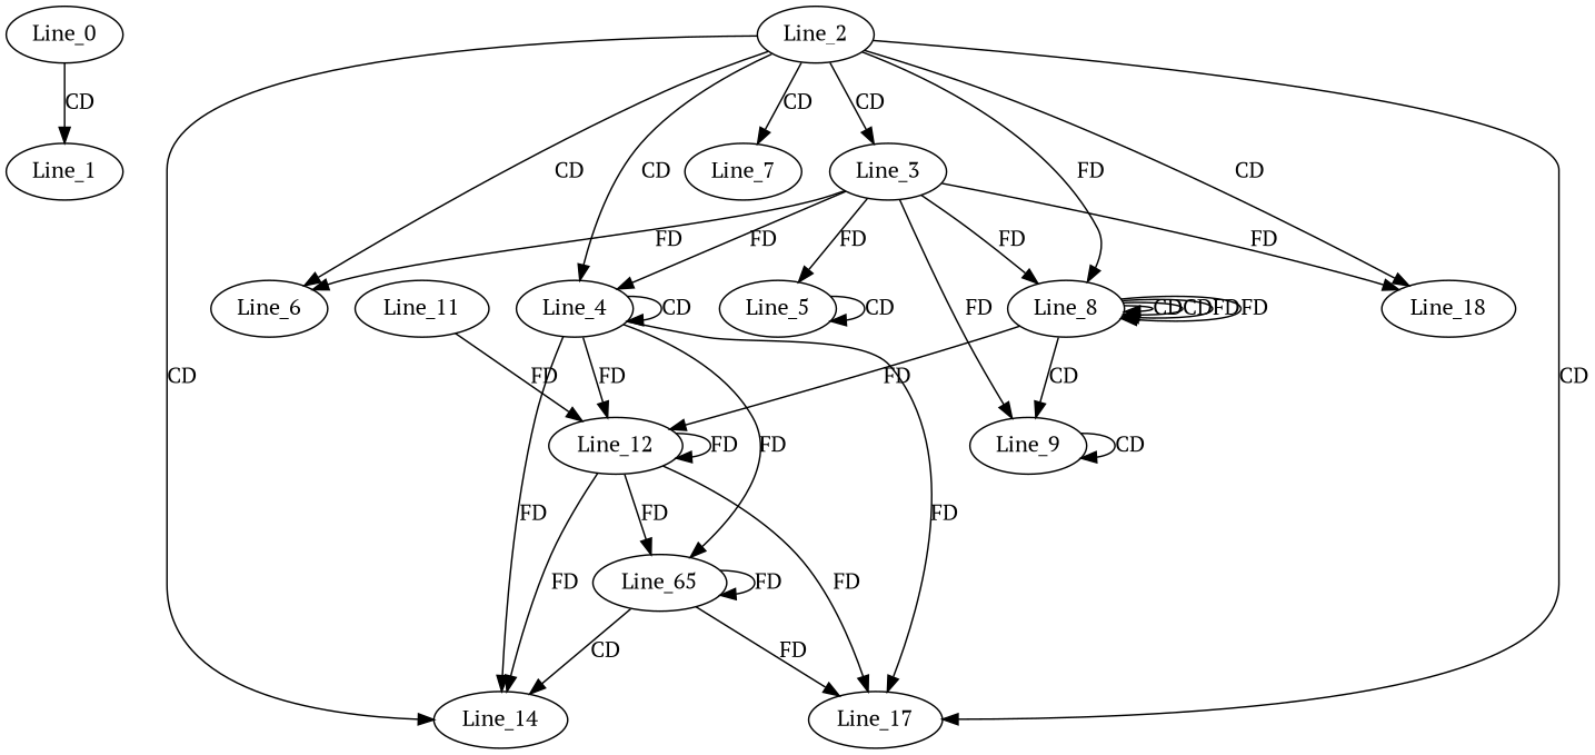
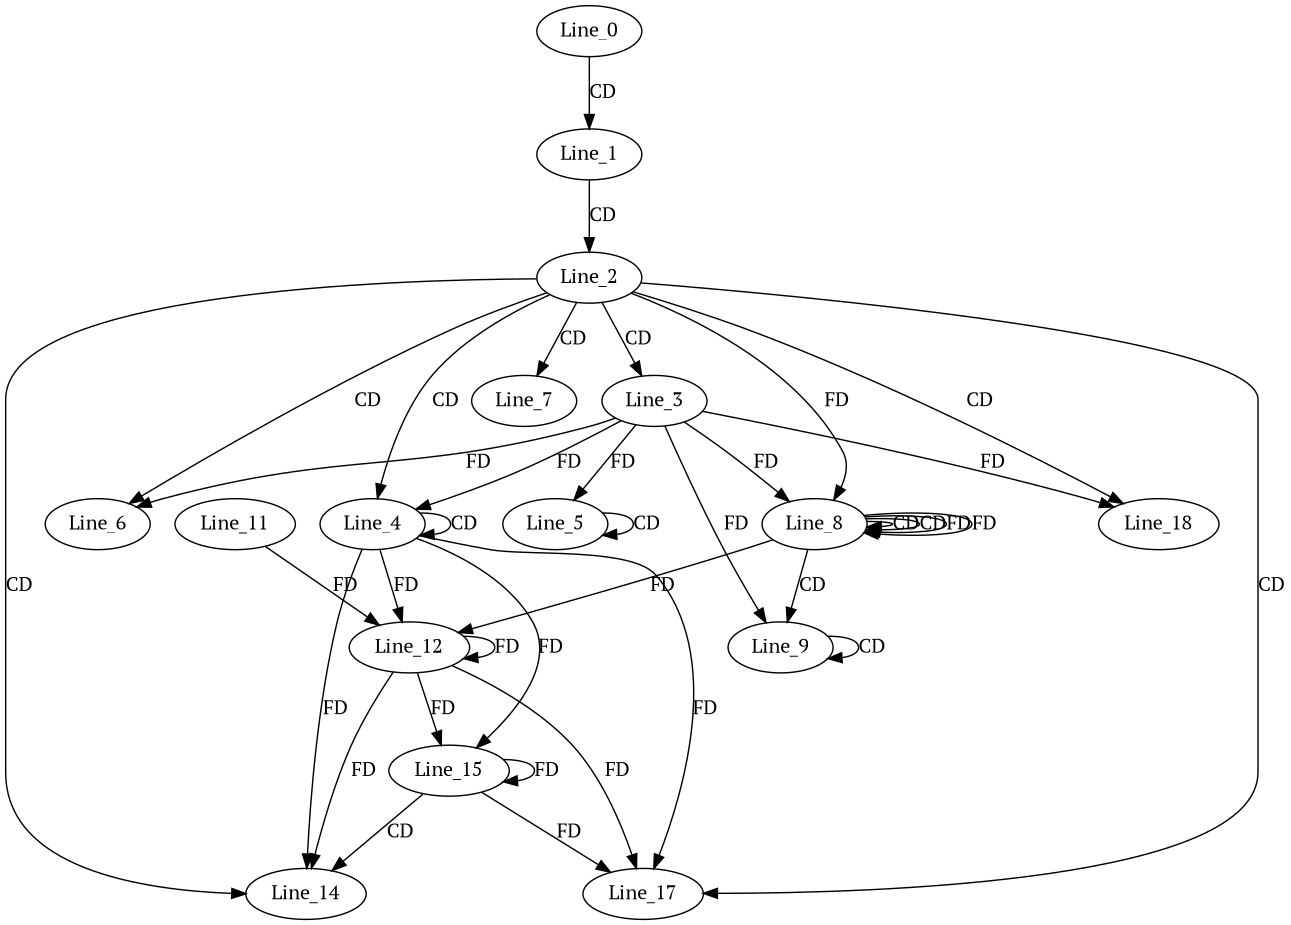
  digraph {
    fontname="PT Serif"
    node [fontname="PT Serif"]
    edge [fontname="PT Serif"]
    Line_0
    Line_1
    Line_2
    Line_3
    Line_4
    Line_6
    Line_7
    Line_8
    Line_14
    Line_17
    Line_18
    Line_5
    Line_9
    Line_12
-   Line_15 [label=Line_65]
+   Line_15
    Line_11
    Line_0 -> Line_1 [label=CD]
+   Line_1 -> Line_2 [label=CD]
    Line_2 -> Line_3 [label=CD]
    Line_2 -> Line_4 [label=CD]
    Line_2 -> Line_6 [label=CD]
    Line_2 -> Line_7 [label=CD]
    Line_2 -> Line_8 [label=FD]
    Line_2 -> Line_14 [label=CD]
    Line_2 -> Line_17 [label=CD]
    Line_2 -> Line_18 [label=CD]
    Line_3 -> Line_4 [label=FD]
    Line_3 -> Line_6 [label=FD]
    Line_3 -> Line_8 [label=FD]
    Line_3 -> Line_18 [label=FD]
    Line_3 -> Line_5 [label=FD]
    Line_3 -> Line_9 [label=FD]
    Line_4 -> Line_4 [label=CD]
    Line_4 -> Line_14 [label=FD]
    Line_4 -> Line_17 [label=FD]
    Line_4 -> Line_12 [label=FD]
    Line_4 -> Line_15 [label=FD]
    Line_8 -> Line_8 [label=CD]
    Line_8 -> Line_8 [label=CD]
    Line_8 -> Line_8 [label=FD]
    Line_8 -> Line_8 [label=FD]
    Line_8 -> Line_9 [label=CD]
    Line_8 -> Line_12 [label=FD]
    Line_5 -> Line_5 [label=CD]
    Line_9 -> Line_9 [label=CD]
    Line_12 -> Line_14 [label=FD]
    Line_12 -> Line_17 [label=FD]
    Line_12 -> Line_12 [label=FD]
    Line_12 -> Line_15 [label=FD]
    Line_15 -> Line_14 [label=CD]
    Line_15 -> Line_17 [label=FD]
    Line_15 -> Line_15 [label=FD]
    Line_11 -> Line_12 [label=FD]
  }
